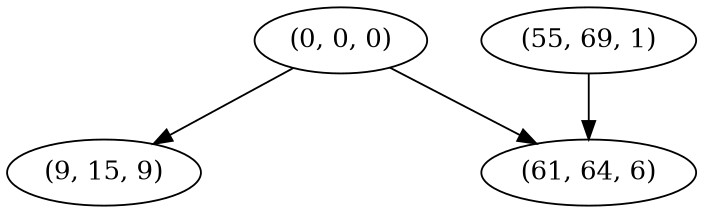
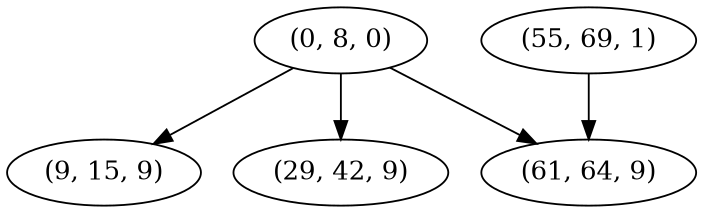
  digraph {
    n1 [label="(9, 15, 9)"]
-   "(0, 0, 0)"
-   "(61, 64, 6)"
+   "(0, 0, 0)" [label="(0, 8, 0)"]
+   "(29, 42, 9)"
+   "(61, 64, 6)" [label="(61, 64, 9)"]
    "(55, 69, 1)"
    "(0, 0, 0)" -> n1
+   "(0, 0, 0)" -> "(29, 42, 9)"
    "(0, 0, 0)" -> "(61, 64, 6)"
    "(55, 69, 1)" -> "(61, 64, 6)"
  }
